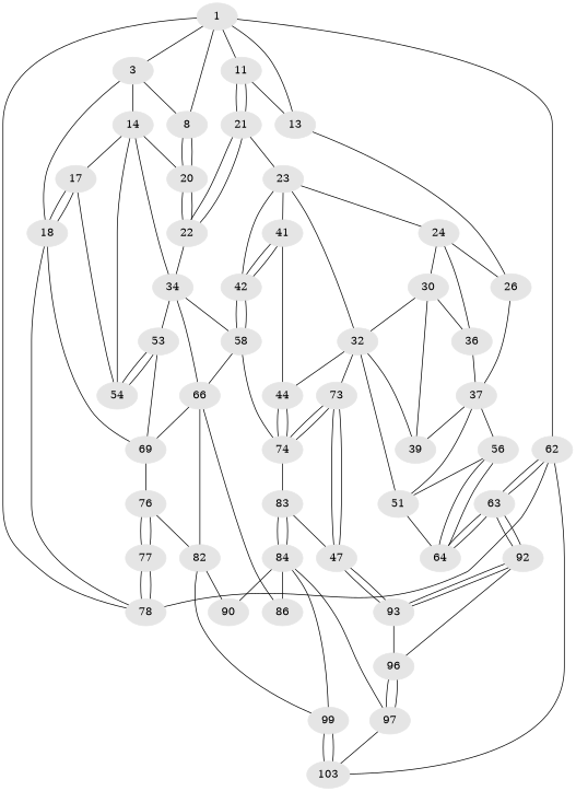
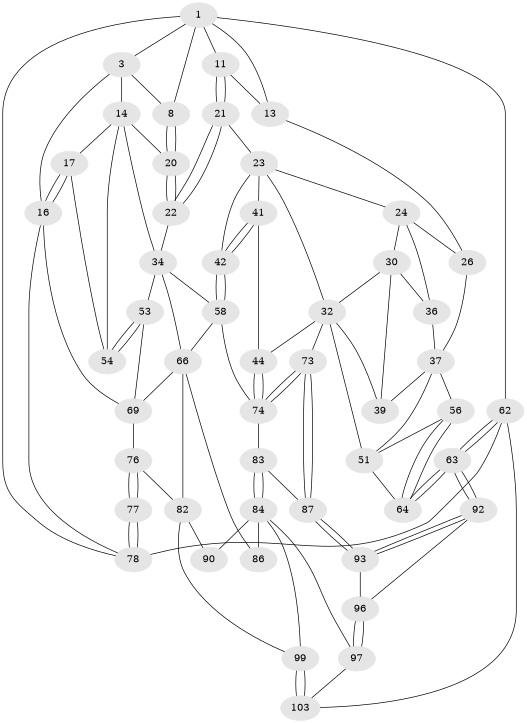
  graph {
    node [color=gray90 style=filled]
    1 [super="+6+2"]
    3 [super="+4"]
    8
    11 [super="+12"]
    13
    62
    78 [super="+89"]
    14 [super="+15"]
-   18 [super="+19"]
+   18 [super="+19" label=16]
    20
    21 [super="+29"]
    26
    63
    103 [super="+104"]
    17 [super="+47"]
    34 [super="+40"]
    54 [super="+55"]
    69 [super="+71"]
    22
    23 [super="+27"]
    37 [super="+38+52"]
    53 [super="+65"]
    58 [super="+59"]
    66 [super="+70+67"]
    76 [super="+79"]
    24 [super="+25"]
    32 [super="+43"]
    41
    42
    30 [super="+31"]
    36
    39
    44
    n34 [label=51 super="+60"]
    73
    56
    74 [super="+75"]
    64
-   87 [label=47]
+   87
    82 [super="+94"]
    86
    83
    92
    93
    96
    90
    99 [super="+100"]
    77
    84 [super="+98+85"]
    97
    1 -- 3
    1 -- 8
    1 -- 11
    1 -- 13
    1 -- 62
    1 -- 78
    3 -- 8
    3 -- 14 [weight=2]
    3 -- 18
    8 -- 20
    8 -- 20
    11 -- 13
    11 -- 21
    11 -- 21
    13 -- 26
    62 -- 78
    62 -- 63
    62 -- 63
    62 -- 103
    14 -- 20
    14 -- 17 [weight=2]
    14 -- 34 [weight=2]
    14 -- 54
    18 -- 78
    18 -- 69
    20 -- 22
    20 -- 22
    21 -- 22
    21 -- 22
    21 -- 23
    26 -- 37
    63 -- 64
    63 -- 64
    63 -- 92
    63 -- 92
    17 -- 18
    17 -- 18
    17 -- 54
    34 -- 53
    34 -- 58
    34 -- 66
    69 -- 76 [weight=2]
    22 -- 34
    23 -- 24
    23 -- 32
    23 -- 41
    23 -- 42
    37 -- 39
    37 -- n34
    37 -- 56
    53 -- 54 [weight=2]
    53 -- 54
    53 -- 69
    58 -- 66
    58 -- 74
    66 -- 69
    66 -- 82
    66 -- 86 [weight=2]
    76 -- 82
    76 -- 77 [weight=2]
    76 -- 77
    24 -- 26
    24 -- 30
    24 -- 36
    32 -- 39
    32 -- 44
    32 -- n34
    32 -- 73
    41 -- 42
    41 -- 42
    41 -- 44
    42 -- 58
    42 -- 58
    30 -- 32
    30 -- 36
    30 -- 39
    36 -- 37
    44 -- 74
    44 -- 74
    n34 -- 64
    73 -- 74
    73 -- 74
    73 -- 87
    73 -- 87
    56 -- n34
    56 -- 64
    56 -- 64
    74 -- 83
    87 -- 93
    87 -- 93
    82 -- 90
    82 -- 99
    83 -- 87
    83 -- 84
    83 -- 84
    92 -- 93
    92 -- 93
    92 -- 96
    93 -- 96
    96 -- 97
    96 -- 97
    99 -- 103 [weight=2]
    99 -- 103
    77 -- 78
    77 -- 78
    84 -- 86
    84 -- 90
    84 -- 99
    84 -- 97
    97 -- 103
  }
